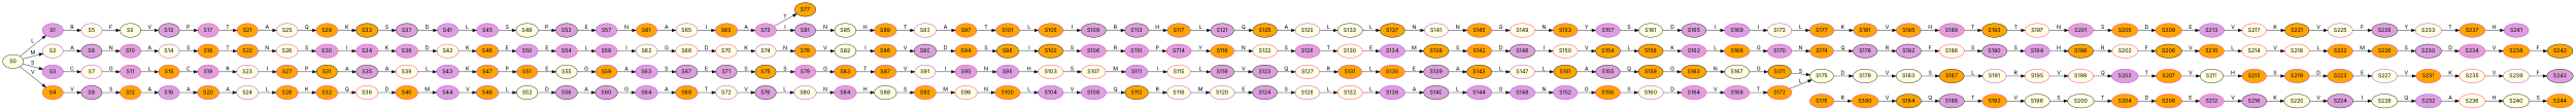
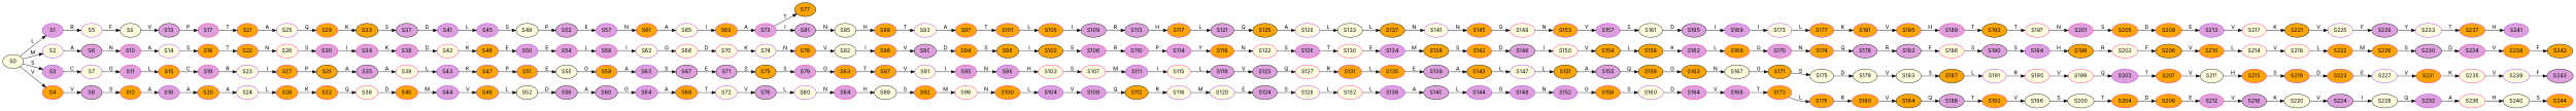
  strict digraph {
    fontname=Inter
    rankdir=LR
    node [color=purple fillcolor=orange fontname=Inter style=filled]
    edge [fontname=Inter]
    S0 [color=black fillcolor=lightyellow]
    S1 [fillcolor=plum]
    S2 [fillcolor=lightyellow]
    S3 [fillcolor=plum]
    S4 [color=deeppink]
    S5 [fillcolor=lightyellow]
    S6 [color=black fillcolor=plum]
    S7 [fillcolor=lightyellow]
    S8 [color=black fillcolor=plum]
    S9 [color=black fillcolor=lightyellow]
    S10 [color=deeppink fillcolor=plum]
    S11 [color=deeppink fillcolor=plum]
    S12 [color=deeppink]
    S13 [color=black fillcolor=plum]
    S14 [fillcolor=lightyellow]
    S15 [color=deeppink]
    S16 [fillcolor=plum]
    S17 [color=deeppink fillcolor=plum]
    S18 [color=deeppink]
    S19 [color=deeppink fillcolor=plum]
    S20
    S21 [color=deeppink]
    S22
    S23 [fillcolor=lightyellow]
    S24 [fillcolor=lightyellow]
    S25 [fillcolor=lightyellow]
    S26 [color=deeppink fillcolor=lightyellow]
    S27
    S28 [color=deeppink]
    S29 [color=deeppink]
    S30 [color=deeppink fillcolor=plum]
    S31 [color=black]
    S32 [color=deeppink]
    S33 [color=black]
    S34 [color=deeppink fillcolor=plum]
    S35 [color=black fillcolor=plum]
    S36 [color=deeppink fillcolor=lightyellow]
    S37 [color=black fillcolor=plum]
    S38 [color=deeppink fillcolor=plum]
    S39 [color=deeppink fillcolor=lightyellow]
    S40 [color=deeppink]
    S41 [fillcolor=plum]
    S42 [color=deeppink fillcolor=lightyellow]
    S43 [fillcolor=plum]
    S44 [fillcolor=plum]
    S45 [fillcolor=plum]
    S46
    S47
    S48
    S49 [color=black fillcolor=lightyellow]
    S50 [fillcolor=plum]
    S51
    S52 [color=black fillcolor=lightyellow]
    S53 [color=black fillcolor=plum]
    S54 [color=deeppink fillcolor=plum]
    S55 [color=black fillcolor=lightyellow]
    S56 [color=black fillcolor=plum]
    S57 [fillcolor=plum]
    S58 [color=deeppink fillcolor=plum]
    S59
    S60 [color=black fillcolor=plum]
    S61 [color=deeppink]
    S62 [fillcolor=lightyellow]
    S63 [fillcolor=plum]
    S64 [fillcolor=plum]
    S65 [fillcolor=lightyellow]
    S66 [color=deeppink fillcolor=lightyellow]
    S67 [color=black fillcolor=plum]
    S68
    S69
    S70 [color=deeppink fillcolor=lightyellow]
    S71 [color=black fillcolor=plum]
    S72 [fillcolor=lightyellow]
    S73 [color=deeppink fillcolor=plum]
    S74 [fillcolor=lightyellow]
    S75 [color=black]
    S76 [color=black fillcolor=plum]
    S77 [color=black]
    S81 [color=black fillcolor=plum]
    S78
    S79 [color=deeppink fillcolor=plum]
    S80 [fillcolor=lightyellow]
    S82 [color=black fillcolor=lightyellow]
    S83
    S84 [color=deeppink fillcolor=plum]
    S85 [color=black fillcolor=lightyellow]
    S86
    S87
    S88 [color=black fillcolor=lightyellow]
    S89
    S90 [color=black fillcolor=plum]
    S91 [fillcolor=lightyellow]
    S92 [color=deeppink]
    S93 [fillcolor=lightyellow]
    S94 [color=deeppink]
    S95 [color=deeppink fillcolor=plum]
    S96 [color=deeppink fillcolor=lightyellow]
    S97 [color=deeppink]
    S98 [color=black]
    S99 [fillcolor=plum]
    S100 [color=deeppink]
    S101
    S102 [color=black]
    S103 [color=deeppink fillcolor=lightyellow]
    S104 [fillcolor=plum]
    S105
    S106 [color=deeppink fillcolor=plum]
    S107 [color=deeppink fillcolor=lightyellow]
    S108 [fillcolor=plum]
    S109 [color=black fillcolor=plum]
    S110 [color=deeppink fillcolor=plum]
    S111 [fillcolor=plum]
    S112 [color=black]
    S113 [color=black fillcolor=plum]
-   S114 [color=deeppink fillcolor=plum label=S714]
+   S114 [color=deeppink fillcolor=plum]
    S115 [color=deeppink fillcolor=lightyellow]
    S116 [fillcolor=lightyellow]
    S117
    S118 [color=deeppink]
    S119 [color=black fillcolor=plum]
    S120 [fillcolor=lightyellow]
    S121 [color=black fillcolor=plum]
    S122 [color=deeppink fillcolor=lightyellow]
    S123 [color=black fillcolor=plum]
    S124 [color=black fillcolor=plum]
    S125 [color=black]
    S126 [color=deeppink fillcolor=plum]
    S127 [color=deeppink fillcolor=lightyellow]
    S128 [fillcolor=lightyellow]
    S129 [fillcolor=lightyellow]
    S130 [color=deeppink fillcolor=lightyellow]
    S131
    S132 [color=deeppink fillcolor=lightyellow]
    S133 [color=black fillcolor=lightyellow]
    S134 [fillcolor=plum]
    S135 [color=deeppink]
    S136 [fillcolor=plum]
    S137 [color=black]
    S138 [color=black]
    S139 [color=black fillcolor=plum]
    S140 [color=black fillcolor=plum]
    S141 [fillcolor=lightyellow]
    S142 [color=deeppink]
    S143 [color=black]
    S144 [fillcolor=plum]
    S145
    S146 [color=black fillcolor=plum]
    S147 [fillcolor=lightyellow]
    S148 [fillcolor=plum]
    S149 [color=deeppink fillcolor=lightyellow]
    S150 [color=deeppink fillcolor=lightyellow]
    S151 [color=black]
    S152 [fillcolor=plum]
    S153
    S154 [color=black]
    S155 [color=black fillcolor=plum]
    S156 [color=deeppink]
    S157 [fillcolor=plum]
    S158 [color=black]
    S159 [color=black]
    S160 [fillcolor=lightyellow]
    S161 [color=black fillcolor=lightyellow]
    S162 [color=deeppink fillcolor=plum]
    S163 [color=black]
    S164 [color=deeppink fillcolor=plum]
    S165 [color=black fillcolor=plum]
    S166 [color=deeppink]
    S167 [color=black fillcolor=lightyellow]
    S168 [color=deeppink fillcolor=plum]
    S169 [fillcolor=plum]
    S170 [color=deeppink fillcolor=plum]
    S171 [color=black]
    S172 [color=deeppink]
    S173 [fillcolor=lightyellow]
    S174
    S175 [color=black fillcolor=lightyellow]
    S176
    S177
    S178 [color=black fillcolor=plum]
    S179 [color=black fillcolor=lightyellow]
-   S180 [color=deeppink label=S380]
+   S180 [color=deeppink]
    S181
    S182 [color=black fillcolor=plum]
    S183 [color=black fillcolor=lightyellow]
    S184 [color=black]
    S185
    S186 [color=deeppink fillcolor=lightyellow]
    S187 [color=black]
    S188 [color=black fillcolor=plum]
    S189 [color=deeppink fillcolor=plum]
    S190 [color=black fillcolor=plum]
    S191 [fillcolor=lightyellow]
    S192 [color=deeppink]
    S193 [color=black]
    S194 [fillcolor=plum]
    S195 [color=deeppink fillcolor=lightyellow]
    S196 [color=black fillcolor=lightyellow]
    S197 [color=deeppink fillcolor=lightyellow]
    S198 [color=black]
    S199 [color=deeppink fillcolor=lightyellow]
    S200 [color=black fillcolor=lightyellow]
    S201 [color=deeppink fillcolor=plum]
    S202 [color=deeppink fillcolor=lightyellow]
    S203 [fillcolor=plum]
    S204 [color=deeppink]
    S205 [color=deeppink]
    S206 [color=black]
    S207 [color=deeppink]
    S208 [color=deeppink]
    S209 [color=deeppink]
    S210 [color=deeppink]
    S211 [color=black fillcolor=lightyellow]
    S212 [color=deeppink fillcolor=plum]
    S213 [fillcolor=plum]
    S214 [color=deeppink fillcolor=lightyellow]
    S215 [color=deeppink]
    S216 [color=black fillcolor=plum]
    S217 [color=deeppink fillcolor=lightyellow]
    S218 [color=deeppink fillcolor=lightyellow]
    S219
    S220 [color=black fillcolor=lightyellow]
    S221 [color=black]
    S222 [color=deeppink]
    S223
    S224 [color=black fillcolor=plum]
    S225 [fillcolor=lightyellow]
    S226
    S227 [fillcolor=lightyellow]
    S228 [color=black fillcolor=lightyellow]
    S229 [color=black fillcolor=plum]
    S230 [color=black fillcolor=plum]
    S231 [color=deeppink]
    S232 [fillcolor=plum]
    S233 [fillcolor=lightyellow]
    S234 [color=deeppink fillcolor=plum]
    S235 [color=deeppink fillcolor=lightyellow]
    S236 [color=deeppink fillcolor=lightyellow]
    S237
    S238 [color=deeppink]
    S239 [fillcolor=lightyellow]
    S240 [color=black fillcolor=lightyellow]
    S241 [fillcolor=plum]
    S242 [color=black]
    S243 [color=black fillcolor=plum]
    S244 [color=deeppink]
    S0 -> S1 [label=L]
    S0 -> S2 [label=M]
    S0 -> S3 [label=S]
    S0 -> S4 [label=V]
    S1 -> S5 [label=R]
    S2 -> S6 [label=A]
    S3 -> S7 [label=C]
    S4 -> S8 [label=V]
    S5 -> S9 [label=F]
    S6 -> S10 [label=N]
    S7 -> S11 [label=G]
    S8 -> S12 [label=S]
    S9 -> S13 [label=V]
    S10 -> S14 [label=A]
    S11 -> S15 [label=L]
    S12 -> S16 [label=A]
    S13 -> S17 [label=P]
    S14 -> S18 [label=S]
    S15 -> S19 [label=C]
    S16 -> S20 [label=A]
    S17 -> S21 [label=T]
    S18 -> S22 [label=T]
    S19 -> S23 [label=R]
    S20 -> S24 [label=A]
    S21 -> S25 [label=A]
    S22 -> S26 [label=N]
    S23 -> S27 [label=I]
    S24 -> S28 [label=L]
    S25 -> S29 [label=Q]
    S26 -> S30 [label=S]
    S27 -> S31 [label=P]
    S28 -> S32 [label=K]
    S29 -> S33 [label=K]
    S30 -> S34 [label=I]
    S31 -> S35 [label=A]
    S32 -> S36 [label=Q]
    S33 -> S37 [label=S]
    S34 -> S38 [label=K]
    S35 -> S39 [label=A]
    S36 -> S40 [label=D]
    S37 -> S41 [label=D]
    S38 -> S42 [label=D]
    S39 -> S43 [label=L]
    S40 -> S44 [label=M]
    S41 -> S45 [label=L]
    S42 -> S46 [label=K]
    S43 -> S47 [label=K]
    S44 -> S48 [label=V]
    S45 -> S49 [label=S]
    S46 -> S50 [label=E]
    S47 -> S51 [label=P]
    S48 -> S52 [label=L]
    S49 -> S53 [label=P]
    S50 -> S54 [label=E]
    S51 -> S55 [label=E]
    S52 -> S56 [label=D]
    S53 -> S57 [label=E]
    S54 -> S58 [label=L]
    S55 -> S59 [label=G]
    S56 -> S60 [label=A]
    S57 -> S61 [label=N]
    S58 -> S62 [label=I]
    S59 -> S63 [label=A]
    S60 -> S64 [label=G]
    S61 -> S65 [label=A]
    S62 -> S66 [label=G]
    S63 -> S67 [label=S]
    S64 -> S68 [label=A]
    S65 -> S69 [label=I]
    S66 -> S70 [label=D]
    S67 -> S71 [label=E]
    S68 -> S72 [label=T]
    S69 -> S73 [label=A]
    S70 -> S74 [label=K]
    S71 -> S75 [label=S]
    S72 -> S76 [label=V]
    S73 -> S77 [label=T]
    S73 -> S81 [label=I]
    S74 -> S78 [label=N]
    S75 -> S79 [label=S]
    S76 -> S80 [label=L]
    S81 -> S85 [label=N]
    S78 -> S82 [label=V]
    S79 -> S83 [label=G]
    S80 -> S84 [label=N]
    S82 -> S86 [label=I]
    S83 -> S87 [label=T]
    S84 -> S88 [label=H]
    S85 -> S89 [label=H]
    S86 -> S90 [label=V]
    S87 -> S91 [label=V]
    S88 -> S92 [label=S]
    S89 -> S93 [label=T]
    S90 -> S94 [label=D]
    S91 -> S95 [label=I]
    S92 -> S96 [label=M]
    S93 -> S97 [label=A]
    S94 -> S98 [label=S]
    S95 -> S99 [label=N]
    S96 -> S100 [label=N]
    S97 -> S101 [label=T]
    S98 -> S102 [label=I]
    S99 -> S103 [label=H]
    S100 -> S104 [label=L]
    S101 -> S105 [label=L]
    S102 -> S106 [label=S]
    S103 -> S107 [label=S]
    S104 -> S108 [label=V]
    S105 -> S109 [label=I]
    S106 -> S110 [label=R]
    S107 -> S111 [label=M]
    S108 -> S112 [label=Q]
    S109 -> S113 [label=R]
    S110 -> S114 [label=P]
    S111 -> S115 [label=I]
    S112 -> S116 [label=R]
    S113 -> S117 [label=H]
    S114 -> S118 [label=Y]
    S115 -> S119 [label=L]
    S116 -> S120 [label=M]
    S117 -> S121 [label=L]
    S118 -> S122 [label=N]
    S119 -> S123 [label=V]
    S120 -> S124 [label=E]
    S121 -> S125 [label=Q]
    S122 -> S126 [label=S]
    S123 -> S127 [label=Q]
    S124 -> S128 [label=S]
    S125 -> S129 [label=A]
    S126 -> S130 [label=T]
    S127 -> S131 [label=R]
    S128 -> S132 [label=L]
    S129 -> S133 [label=L]
    S130 -> S134 [label=E]
    S131 -> S135 [label=L]
    S132 -> S136 [label=L]
    S133 -> S137 [label=L]
    S134 -> S138 [label=M]
    S135 -> S139 [label=E]
    S136 -> S140 [label=A]
    S137 -> S141 [label=N]
    S138 -> S142 [label=S]
    S139 -> S143 [label=A]
    S140 -> S144 [label=L]
    S141 -> S145 [label=N]
    S142 -> S146 [label=D]
    S143 -> S147 [label=L]
    S144 -> S148 [label=G]
    S145 -> S149 [label=G]
    S146 -> S150 [label=I]
    S147 -> S151 [label=L]
    S148 -> S152 [label=N]
    S149 -> S153 [label=N]
    S150 -> S154 [label=V]
    S151 -> S155 [label=A]
    S152 -> S156 [label=G]
    S153 -> S157 [label=Y]
    S154 -> S158 [label=L]
    S155 -> S159 [label=Q]
    S156 -> S160 [label=S]
    S157 -> S161 [label=S]
    S158 -> S162 [label=K]
    S159 -> S163 [label=G]
    S160 -> S164 [label=D]
    S161 -> S165 [label=D]
    S162 -> S166 [label=L]
    S163 -> S167 [label=N]
    S164 -> S168 [label=V]
    S165 -> S169 [label=I]
    S166 -> S170 [label=G]
    S167 -> S171 [label=G]
    S168 -> S172 [label=T]
    S169 -> S173 [label=I]
    S170 -> S174 [label=N]
    S171 -> S175 [label=S]
-   S172 -> S175 [label=L]
+   S172 -> S176 [label=L]
    S173 -> S177 [label=L]
    S174 -> S178 [label=Q]
    S175 -> S179 [label=D]
    S176 -> S180 [label=R]
    S177 -> S181 [label=K]
    S178 -> S182 [label=R]
    S179 -> S183 [label=V]
    S180 -> S184 [label=V]
    S181 -> S185 [label=V]
    S182 -> S186 [label=F]
    S183 -> S187 [label=S]
    S184 -> S188 [label=Q]
    S185 -> S189 [label=H]
    S186 -> S190 [label=S]
    S187 -> S191 [label=L]
    S188 -> S192 [label=T]
    S189 -> S193 [label=T]
    S190 -> S194 [label=S]
    S191 -> S195 [label=R]
    S192 -> S196 [label=V]
    S193 -> S197 [label=T]
    S194 -> S198 [label=H]
    S195 -> S199 [label=V]
    S196 -> S200 [label=S]
    S197 -> S201 [label=N]
    S198 -> S202 [label=R]
    S199 -> S203 [label=Q]
    S200 -> S204 [label=T]
    S201 -> S205 [label=S]
    S202 -> S206 [label=F]
    S203 -> S207 [label=T]
    S204 -> S208 [label=D]
    S205 -> S209 [label=D]
    S206 -> S210 [label=V]
    S207 -> S211 [label=V]
    S208 -> S212 [label=E]
    S209 -> S213 [label=E]
    S210 -> S214 [label=L]
    S211 -> S215 [label=H]
    S212 -> S216 [label=V]
    S213 -> S217 [label=V]
    S214 -> S218 [label=V]
    S215 -> S219 [label=S]
    S216 -> S220 [label=K]
    S217 -> S221 [label=K]
    S218 -> S222 [label=L]
    S219 -> S223 [label=D]
    S220 -> S224 [label=V]
    S221 -> S225 [label=V]
    S222 -> S226 [label=M]
    S223 -> S227 [label=E]
    S224 -> S228 [label=I]
    S225 -> S229 [label=F]
    S226 -> S230 [label=S]
    S227 -> S231 [label=V]
    S228 -> S232 [label=Q]
    S229 -> S233 [label=Y]
    S230 -> S234 [label=D]
    S231 -> S235 [label=K]
    S232 -> S236 [label=A]
    S233 -> S237 [label=T]
    S234 -> S238 [label=V]
    S235 -> S239 [label=V]
    S236 -> S240 [label=H]
    S237 -> S241 [label=H]
    S238 -> S242 [label=F]
    S239 -> S243 [label=F]
    S240 -> S244 [label=S]
  }
